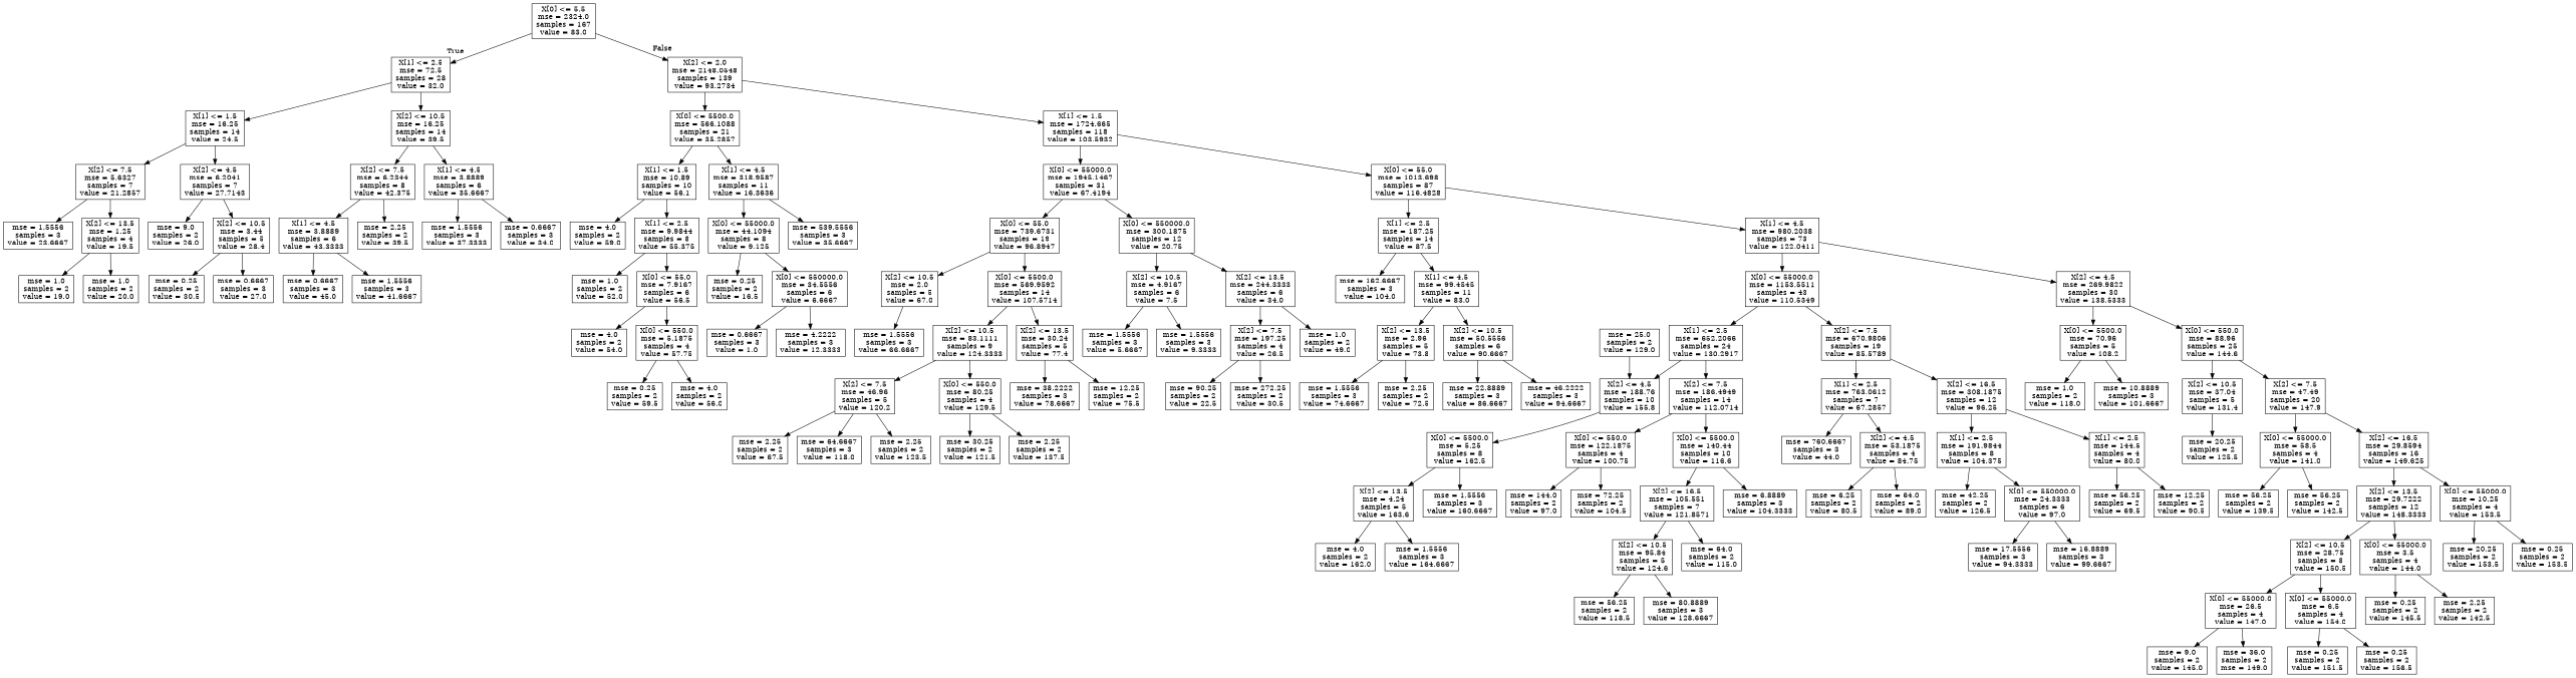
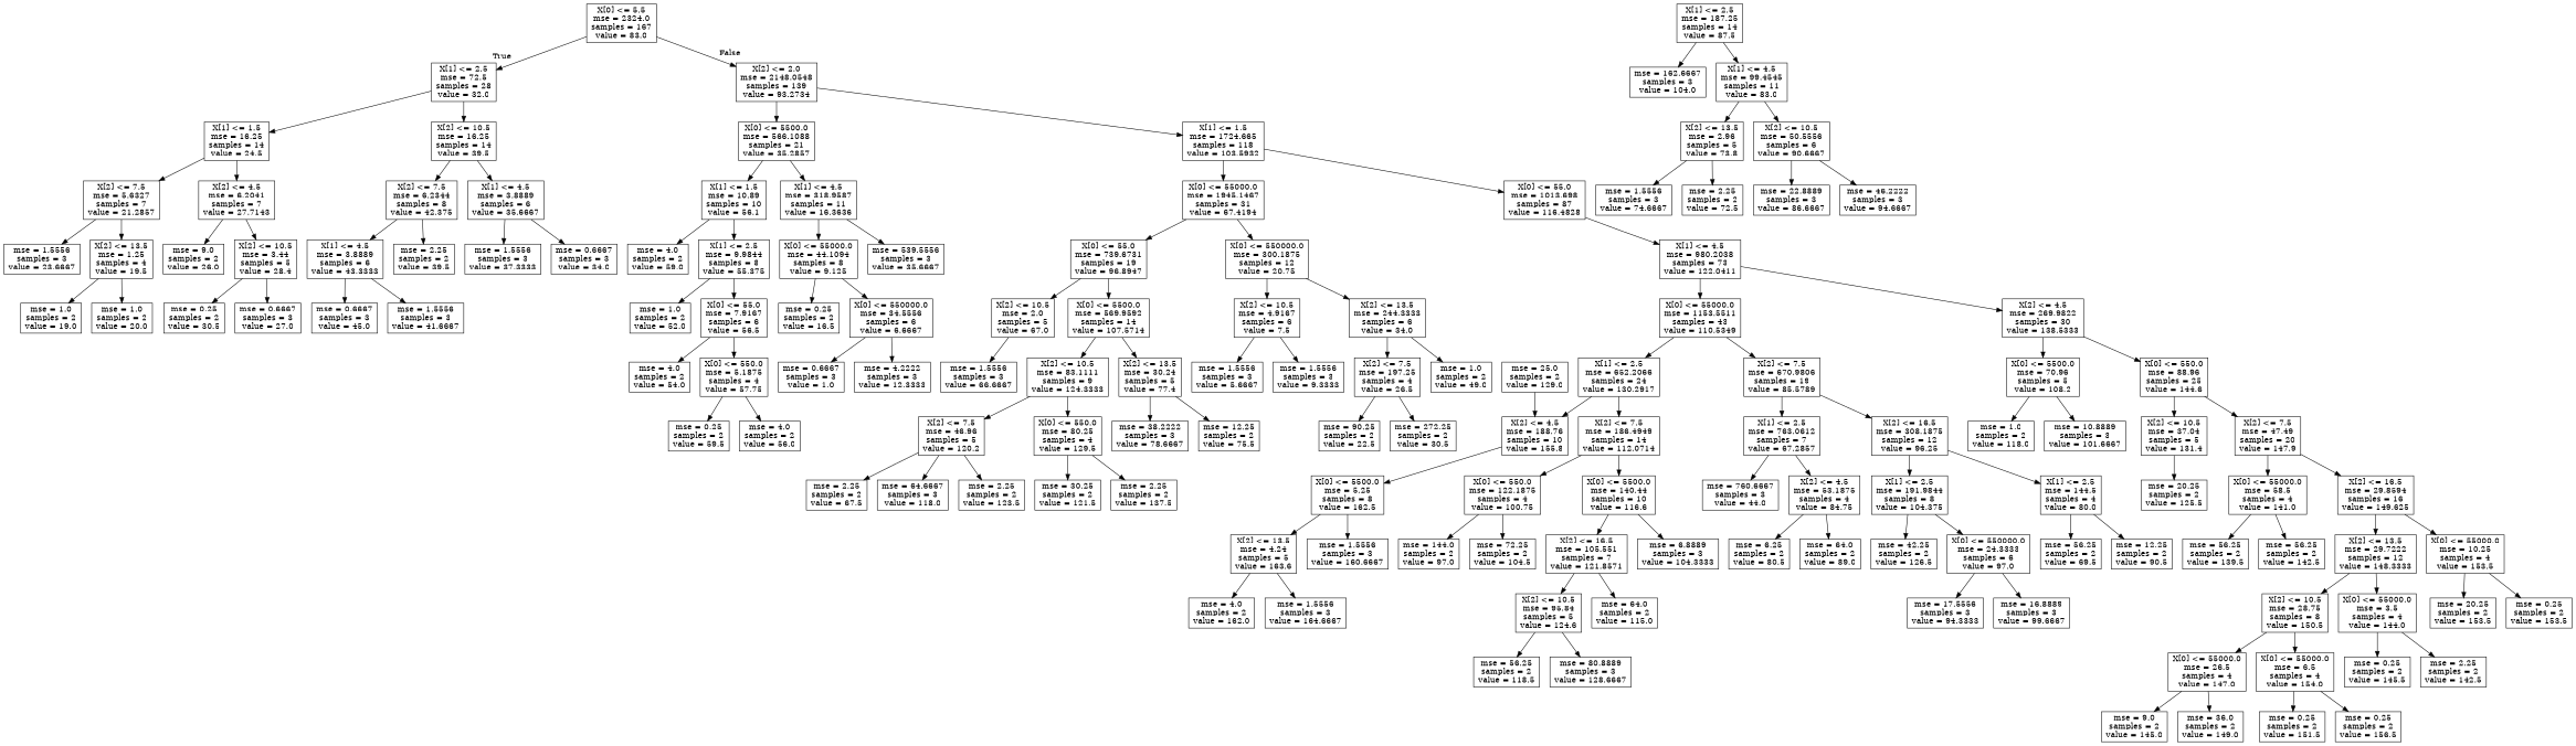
  digraph {
    node [shape=box]
    n1 [label="X[0] <= 5.5\nmse = 2324.0\nsamples = 167\nvalue = 83.0"]
    n2 [label="X[1] <= 2.5\nmse = 72.5\nsamples = 28\nvalue = 32.0"]
    n3 [label="X[2] <= 2.0\nmse = 2148.0548\nsamples = 139\nvalue = 93.2734"]
    n4 [label="X[1] <= 1.5\nmse = 16.25\nsamples = 14\nvalue = 24.5"]
    n5 [label="X[2] <= 10.5\nmse = 16.25\nsamples = 14\nvalue = 39.5"]
    n6 [label="X[0] <= 5500.0\nmse = 566.1088\nsamples = 21\nvalue = 35.2857"]
    n7 [label="X[1] <= 1.5\nmse = 1724.665\nsamples = 118\nvalue = 103.5932"]
    n8 [label="X[2] <= 7.5\nmse = 5.6327\nsamples = 7\nvalue = 21.2857"]
    n9 [label="X[2] <= 4.5\nmse = 6.2041\nsamples = 7\nvalue = 27.7143"]
    n10 [label="X[2] <= 7.5\nmse = 6.2344\nsamples = 8\nvalue = 42.375"]
    n11 [label="X[1] <= 4.5\nmse = 3.8889\nsamples = 6\nvalue = 35.6667"]
    n12 [label="mse = 1.5556\nsamples = 3\nvalue = 23.6667"]
    n13 [label="X[2] <= 13.5\nmse = 1.25\nsamples = 4\nvalue = 19.5"]
    n14 [label="mse = 9.0\nsamples = 2\nvalue = 26.0"]
    n15 [label="X[2] <= 10.5\nmse = 3.44\nsamples = 5\nvalue = 28.4"]
    n16 [label="mse = 1.0\nsamples = 2\nvalue = 19.0"]
    n17 [label="mse = 1.0\nsamples = 2\nvalue = 20.0"]
    n18 [label="mse = 0.25\nsamples = 2\nvalue = 30.5"]
    n19 [label="mse = 0.6667\nsamples = 3\nvalue = 27.0"]
    n20 [label="X[1] <= 4.5\nmse = 3.8889\nsamples = 6\nvalue = 43.3333"]
    n21 [label="mse = 2.25\nsamples = 2\nvalue = 39.5"]
    n22 [label="mse = 1.5556\nsamples = 3\nvalue = 37.3333"]
    n23 [label="mse = 0.6667\nsamples = 3\nvalue = 34.0"]
    n24 [label="mse = 0.6667\nsamples = 3\nvalue = 45.0"]
    n25 [label="mse = 1.5556\nsamples = 3\nvalue = 41.6667"]
    n26 [label="X[1] <= 1.5\nmse = 10.89\nsamples = 10\nvalue = 56.1"]
    n27 [label="X[1] <= 4.5\nmse = 318.9587\nsamples = 11\nvalue = 16.3636"]
    n28 [label="X[0] <= 55000.0\nmse = 1945.1467\nsamples = 31\nvalue = 67.4194"]
    n29 [label="X[0] <= 55.0\nmse = 1013.698\nsamples = 87\nvalue = 116.4828"]
    n30 [label="mse = 4.0\nsamples = 2\nvalue = 59.0"]
    n31 [label="X[1] <= 2.5\nmse = 9.9844\nsamples = 8\nvalue = 55.375"]
    n32 [label="X[0] <= 55000.0\nmse = 44.1094\nsamples = 8\nvalue = 9.125"]
    n33 [label="mse = 539.5556\nsamples = 3\nvalue = 35.6667"]
    n34 [label="mse = 1.0\nsamples = 2\nvalue = 52.0"]
    n35 [label="X[0] <= 55.0\nmse = 7.9167\nsamples = 6\nvalue = 56.5"]
    n36 [label="mse = 4.0\nsamples = 2\nvalue = 54.0"]
    n37 [label="X[0] <= 550.0\nmse = 5.1875\nsamples = 4\nvalue = 57.75"]
    n38 [label="mse = 0.25\nsamples = 2\nvalue = 59.5"]
    n39 [label="mse = 4.0\nsamples = 2\nvalue = 56.0"]
    n40 [label="mse = 0.25\nsamples = 2\nvalue = 16.5"]
    n41 [label="X[0] <= 550000.0\nmse = 34.5556\nsamples = 6\nvalue = 6.6667"]
    n42 [label="mse = 0.6667\nsamples = 3\nvalue = 1.0"]
    n43 [label="mse = 4.2222\nsamples = 3\nvalue = 12.3333"]
    n44 [label="X[0] <= 55.0\nmse = 739.6731\nsamples = 19\nvalue = 96.8947"]
    n45 [label="X[0] <= 550000.0\nmse = 300.1875\nsamples = 12\nvalue = 20.75"]
    n46 [label="X[1] <= 2.5\nmse = 187.25\nsamples = 14\nvalue = 87.5"]
    n47 [label="X[1] <= 4.5\nmse = 980.2038\nsamples = 73\nvalue = 122.0411"]
    n48 [label="X[2] <= 10.5\nmse = 2.0\nsamples = 5\nvalue = 67.0"]
    n49 [label="X[0] <= 5500.0\nmse = 569.9592\nsamples = 14\nvalue = 107.5714"]
    n50 [label="X[2] <= 10.5\nmse = 4.9167\nsamples = 6\nvalue = 7.5"]
    n51 [label="X[2] <= 13.5\nmse = 244.3333\nsamples = 6\nvalue = 34.0"]
    n52 [label="mse = 1.5556\nsamples = 3\nvalue = 66.6667"]
    n53 [label="X[2] <= 10.5\nmse = 83.1111\nsamples = 9\nvalue = 124.3333"]
    n54 [label="X[2] <= 13.5\nmse = 30.24\nsamples = 5\nvalue = 77.4"]
    n55 [label="mse = 2.25\nsamples = 2\nvalue = 67.5"]
    n56 [label="X[2] <= 7.5\nmse = 46.96\nsamples = 5\nvalue = 120.2"]
    n57 [label="X[0] <= 550.0\nmse = 80.25\nsamples = 4\nvalue = 129.5"]
    n58 [label="mse = 38.2222\nsamples = 3\nvalue = 78.6667"]
    n59 [label="mse = 12.25\nsamples = 2\nvalue = 75.5"]
    n60 [label="mse = 64.6667\nsamples = 3\nvalue = 118.0"]
    n61 [label="mse = 2.25\nsamples = 2\nvalue = 123.5"]
    n62 [label="mse = 30.25\nsamples = 2\nvalue = 121.5"]
    n63 [label="mse = 2.25\nsamples = 2\nvalue = 137.5"]
    n64 [label="mse = 1.5556\nsamples = 3\nvalue = 5.6667"]
    n65 [label="mse = 1.5556\nsamples = 3\nvalue = 9.3333"]
    n66 [label="X[2] <= 7.5\nmse = 197.25\nsamples = 4\nvalue = 26.5"]
    n67 [label="mse = 1.0\nsamples = 2\nvalue = 49.0"]
    n68 [label="mse = 90.25\nsamples = 2\nvalue = 22.5"]
    n69 [label="mse = 272.25\nsamples = 2\nvalue = 30.5"]
    n70 [label="mse = 162.6667\nsamples = 3\nvalue = 104.0"]
    n71 [label="X[1] <= 4.5\nmse = 99.4545\nsamples = 11\nvalue = 83.0"]
    n72 [label="X[0] <= 55000.0\nmse = 1153.5511\nsamples = 43\nvalue = 110.5349"]
    n73 [label="X[2] <= 4.5\nmse = 269.9822\nsamples = 30\nvalue = 138.5333"]
    n74 [label="X[2] <= 13.5\nmse = 2.96\nsamples = 5\nvalue = 73.8"]
    n75 [label="X[2] <= 10.5\nmse = 50.5556\nsamples = 6\nvalue = 90.6667"]
    n76 [label="mse = 1.5556\nsamples = 3\nvalue = 74.6667"]
    n77 [label="mse = 2.25\nsamples = 2\nvalue = 72.5"]
    n78 [label="mse = 22.8889\nsamples = 3\nvalue = 86.6667"]
    n79 [label="mse = 46.2222\nsamples = 3\nvalue = 94.6667"]
    n80 [label="X[1] <= 2.5\nmse = 652.2066\nsamples = 24\nvalue = 130.2917"]
    n81 [label="X[2] <= 7.5\nmse = 670.9806\nsamples = 19\nvalue = 85.5789"]
    n82 [label="X[0] <= 5500.0\nmse = 70.96\nsamples = 5\nvalue = 108.2"]
    n83 [label="X[0] <= 550.0\nmse = 88.96\nsamples = 25\nvalue = 144.6"]
    n84 [label="X[2] <= 4.5\nmse = 188.76\nsamples = 10\nvalue = 155.8"]
    n85 [label="X[2] <= 7.5\nmse = 186.4949\nsamples = 14\nvalue = 112.0714"]
    n86 [label="X[1] <= 2.5\nmse = 763.0612\nsamples = 7\nvalue = 67.2857"]
    n87 [label="X[2] <= 16.5\nmse = 308.1875\nsamples = 12\nvalue = 96.25"]
    n88 [label="X[0] <= 5500.0\nmse = 5.25\nsamples = 8\nvalue = 162.5"]
    n89 [label="X[0] <= 550.0\nmse = 122.1875\nsamples = 4\nvalue = 100.75"]
    n90 [label="X[0] <= 5500.0\nmse = 140.44\nsamples = 10\nvalue = 116.6"]
    n91 [label="mse = 25.0\nsamples = 2\nvalue = 129.0"]
    n92 [label="X[2] <= 13.5\nmse = 4.24\nsamples = 5\nvalue = 163.6"]
    n93 [label="mse = 1.5556\nsamples = 3\nvalue = 160.6667"]
    n94 [label="mse = 4.0\nsamples = 2\nvalue = 162.0"]
    n95 [label="mse = 1.5556\nsamples = 3\nvalue = 164.6667"]
    n96 [label="mse = 144.0\nsamples = 2\nvalue = 97.0"]
    n97 [label="mse = 72.25\nsamples = 2\nvalue = 104.5"]
    n98 [label="X[2] <= 16.5\nmse = 105.551\nsamples = 7\nvalue = 121.8571"]
    n99 [label="mse = 6.8889\nsamples = 3\nvalue = 104.3333"]
    n100 [label="X[2] <= 10.5\nmse = 95.84\nsamples = 5\nvalue = 124.6"]
    n101 [label="mse = 64.0\nsamples = 2\nvalue = 115.0"]
    n102 [label="mse = 56.25\nsamples = 2\nvalue = 118.5"]
    n103 [label="mse = 80.8889\nsamples = 3\nvalue = 128.6667"]
    n104 [label="mse = 760.6667\nsamples = 3\nvalue = 44.0"]
    n105 [label="X[2] <= 4.5\nmse = 53.1875\nsamples = 4\nvalue = 84.75"]
    n106 [label="X[1] <= 2.5\nmse = 191.9844\nsamples = 8\nvalue = 104.375"]
    n107 [label="X[1] <= 2.5\nmse = 144.5\nsamples = 4\nvalue = 80.0"]
    n108 [label="mse = 6.25\nsamples = 2\nvalue = 80.5"]
    n109 [label="mse = 64.0\nsamples = 2\nvalue = 89.0"]
    n110 [label="mse = 42.25\nsamples = 2\nvalue = 126.5"]
    n111 [label="X[0] <= 550000.0\nmse = 24.3333\nsamples = 6\nvalue = 97.0"]
    n112 [label="mse = 56.25\nsamples = 2\nvalue = 69.5"]
    n113 [label="mse = 12.25\nsamples = 2\nvalue = 90.5"]
    n114 [label="mse = 17.5556\nsamples = 3\nvalue = 94.3333"]
    n115 [label="mse = 16.8889\nsamples = 3\nvalue = 99.6667"]
    n116 [label="mse = 1.0\nsamples = 2\nvalue = 118.0"]
    n117 [label="mse = 10.8889\nsamples = 3\nvalue = 101.6667"]
    n118 [label="X[2] <= 10.5\nmse = 37.04\nsamples = 5\nvalue = 131.4"]
    n119 [label="X[2] <= 7.5\nmse = 47.49\nsamples = 20\nvalue = 147.9"]
    n120 [label="mse = 20.25\nsamples = 2\nvalue = 125.5"]
    n121 [label="X[0] <= 55000.0\nmse = 58.5\nsamples = 4\nvalue = 141.0"]
    n122 [label="X[2] <= 16.5\nmse = 29.8594\nsamples = 16\nvalue = 149.625"]
    n123 [label="mse = 56.25\nsamples = 2\nvalue = 139.5"]
    n124 [label="mse = 56.25\nsamples = 2\nvalue = 142.5"]
    n125 [label="X[2] <= 13.5\nmse = 29.7222\nsamples = 12\nvalue = 148.3333"]
    n126 [label="X[0] <= 55000.0\nmse = 10.25\nsamples = 4\nvalue = 153.5"]
    n127 [label="X[2] <= 10.5\nmse = 28.75\nsamples = 8\nvalue = 150.5"]
    n128 [label="X[0] <= 55000.0\nmse = 3.5\nsamples = 4\nvalue = 144.0"]
    n129 [label="mse = 20.25\nsamples = 2\nvalue = 153.5"]
    n130 [label="mse = 0.25\nsamples = 2\nvalue = 153.5"]
    n131 [label="X[0] <= 55000.0\nmse = 26.5\nsamples = 4\nvalue = 147.0"]
    n132 [label="X[0] <= 55000.0\nmse = 6.5\nsamples = 4\nvalue = 154.0"]
    n133 [label="mse = 0.25\nsamples = 2\nvalue = 145.5"]
    n134 [label="mse = 2.25\nsamples = 2\nvalue = 142.5"]
    n135 [label="mse = 9.0\nsamples = 2\nvalue = 145.0"]
-   n136 [label="mse = 36.0\nsamples = 2\nmse = 149.0"]
+   n136 [label="mse = 36.0\nsamples = 2\nvalue = 149.0"]
    n137 [label="mse = 0.25\nsamples = 2\nvalue = 151.5"]
    n138 [label="mse = 0.25\nsamples = 2\nvalue = 156.5"]
    n1 -> n2 [headlabel=True labelangle=45 labeldistance=2.5]
    n1 -> n3 [headlabel=False labelangle=-45 labeldistance=2.5]
    n2 -> n4
    n2 -> n5
    n3 -> n6
    n3 -> n7
    n4 -> n8
    n4 -> n9
    n5 -> n10
    n5 -> n11
    n6 -> n26
    n6 -> n27
    n7 -> n28
    n7 -> n29
    n8 -> n12
    n8 -> n13
    n9 -> n14
    n9 -> n15
    n10 -> n20
    n10 -> n21
    n11 -> n22
    n11 -> n23
    n13 -> n16
    n13 -> n17
    n15 -> n18
    n15 -> n19
    n20 -> n24
    n20 -> n25
    n26 -> n30
    n26 -> n31
    n27 -> n32
    n27 -> n33
    n28 -> n44
    n28 -> n45
-   n29 -> n46
    n29 -> n47
    n31 -> n34
    n31 -> n35
    n32 -> n40
    n32 -> n41
    n35 -> n36
    n35 -> n37
    n37 -> n38
    n37 -> n39
    n41 -> n42
    n41 -> n43
    n44 -> n48
    n44 -> n49
    n45 -> n50
    n45 -> n51
    n46 -> n70
    n46 -> n71
    n47 -> n72
    n47 -> n73
    n48 -> n52
    n49 -> n53
    n49 -> n54
    n50 -> n64
    n50 -> n65
    n51 -> n66
    n51 -> n67
    n53 -> n56
    n53 -> n57
    n54 -> n58
    n54 -> n59
    n56 -> n55
    n56 -> n60
    n56 -> n61
    n57 -> n62
    n57 -> n63
    n66 -> n68
    n66 -> n69
    n71 -> n74
    n71 -> n75
    n72 -> n80
    n72 -> n81
    n73 -> n82
    n73 -> n83
    n74 -> n76
    n74 -> n77
    n75 -> n78
    n75 -> n79
    n80 -> n84
    n80 -> n85
    n81 -> n86
    n81 -> n87
    n82 -> n116
    n82 -> n117
    n83 -> n118
    n83 -> n119
    n84 -> n88
    n85 -> n89
    n85 -> n90
    n86 -> n104
    n86 -> n105
    n87 -> n106
    n87 -> n107
    n88 -> n92
    n88 -> n93
    n89 -> n96
    n89 -> n97
    n90 -> n98
    n90 -> n99
    n91 -> n84
    n92 -> n94
    n92 -> n95
    n98 -> n100
    n98 -> n101
    n100 -> n102
    n100 -> n103
    n105 -> n108
    n105 -> n109
    n106 -> n110
    n106 -> n111
    n107 -> n112
    n107 -> n113
    n111 -> n114
    n111 -> n115
    n118 -> n120
    n119 -> n121
    n119 -> n122
    n121 -> n123
    n121 -> n124
    n122 -> n125
    n122 -> n126
    n125 -> n127
    n125 -> n128
    n126 -> n129
    n126 -> n130
    n127 -> n131
    n127 -> n132
    n128 -> n133
    n128 -> n134
    n131 -> n135
    n131 -> n136
    n132 -> n137
    n132 -> n138
  }
